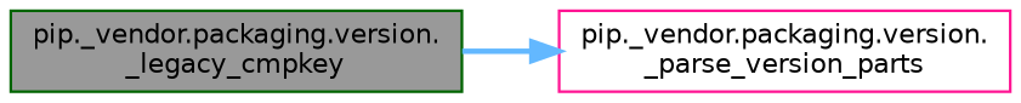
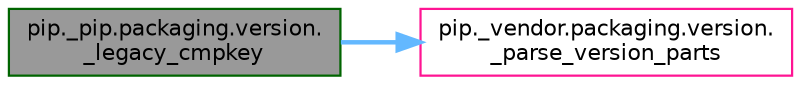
  digraph {
    rankdir=LR
    node [fontname=Helvetica fontsize=10 shape=box style=filled]
-   n1 [color=darkgreen fillcolor=grey60 fontcolor=black height=0.2 label="pip._vendor.packaging.version.\l_legacy_cmpkey" width=0.4]
+   n1 [color=darkgreen fillcolor=grey60 fontcolor=black height=0.2 label="pip._pip.packaging.version.\l_legacy_cmpkey" width=0.4]
    n2 [color=deeppink fillcolor=white height=0.2 label="pip._vendor.packaging.version.\l_parse_version_parts" width=0.4]
    n1 -> n2 [color=steelblue1 fontname=Helvetica fontsize=10 labelfontname=Helvetica labelfontsize=10 style=bold]
  }
